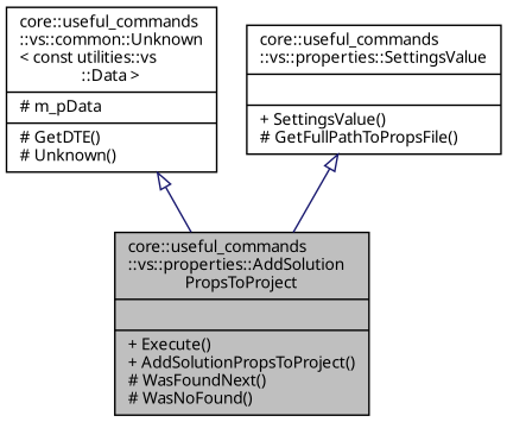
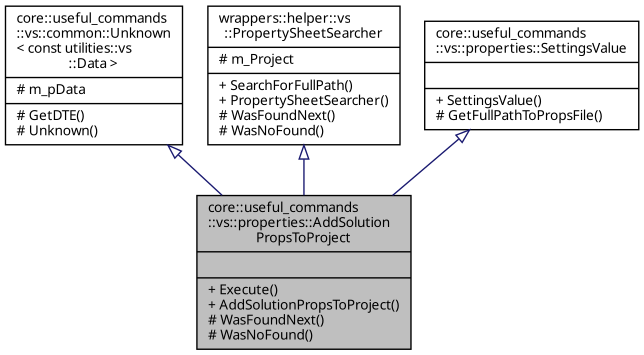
  digraph {
    node [color=black fillcolor=white fontname=Verdana fontsize=10 shape=record style=filled]
    edge [arrowtail=onormal color=midnightblue dir=back fontname=Verdana fontsize=10 labelfontname=Verdana labelfontsize=10 style=solid]
    n1 [fillcolor=grey75 fontcolor=black height=0.2 label="{core::useful_commands\l::vs::properties::AddSolution\lPropsToProject\n||+ Execute()\l+ AddSolutionPropsToProject()\l# WasFoundNext()\l# WasNoFound()\l}" width=0.4]
    n2 [height=0.2 label="{core::useful_commands\l::vs::common::Unknown\l\< const utilities::vs\l::Data \>\n|# m_pData\l|# GetDTE()\l# Unknown()\l}" width=0.4]
+   n3 [height=0.2 label="{wrappers::helper::vs\l::PropertySheetSearcher\n|# m_Project\l|+ SearchForFullPath()\l+ PropertySheetSearcher()\l# WasFoundNext()\l# WasNoFound()\l}" width=0.4]
    n4 [height=0.2 label="{core::useful_commands\l::vs::properties::SettingsValue\n||+ SettingsValue()\l# GetFullPathToPropsFile()\l}" width=0.4]
    n2 -> n1
+   n3 -> n1
    n4 -> n1
  }
